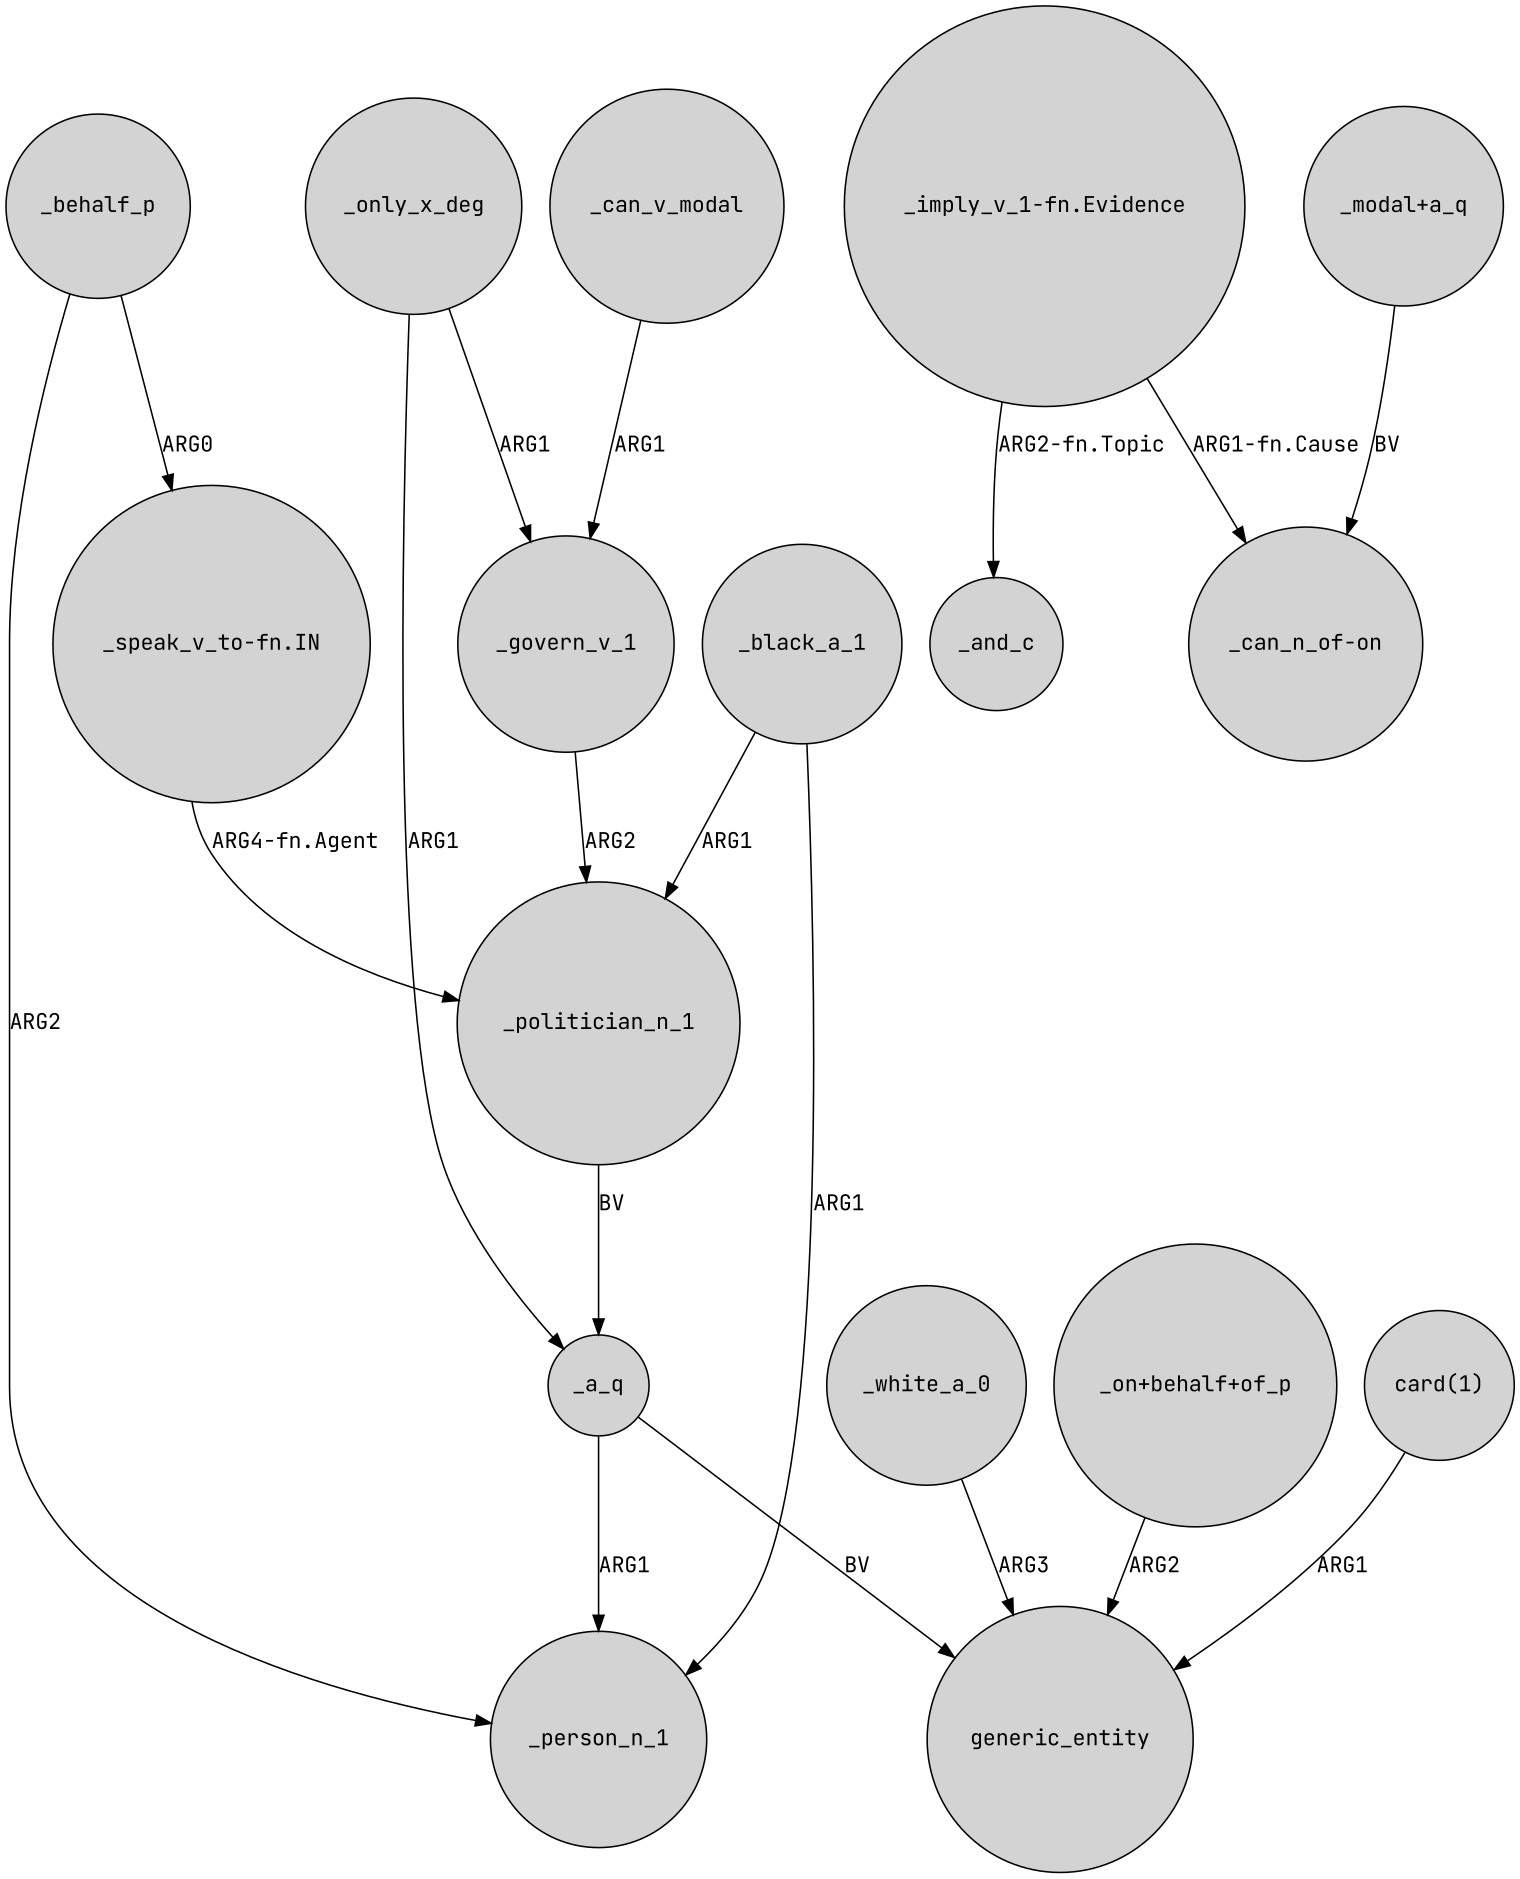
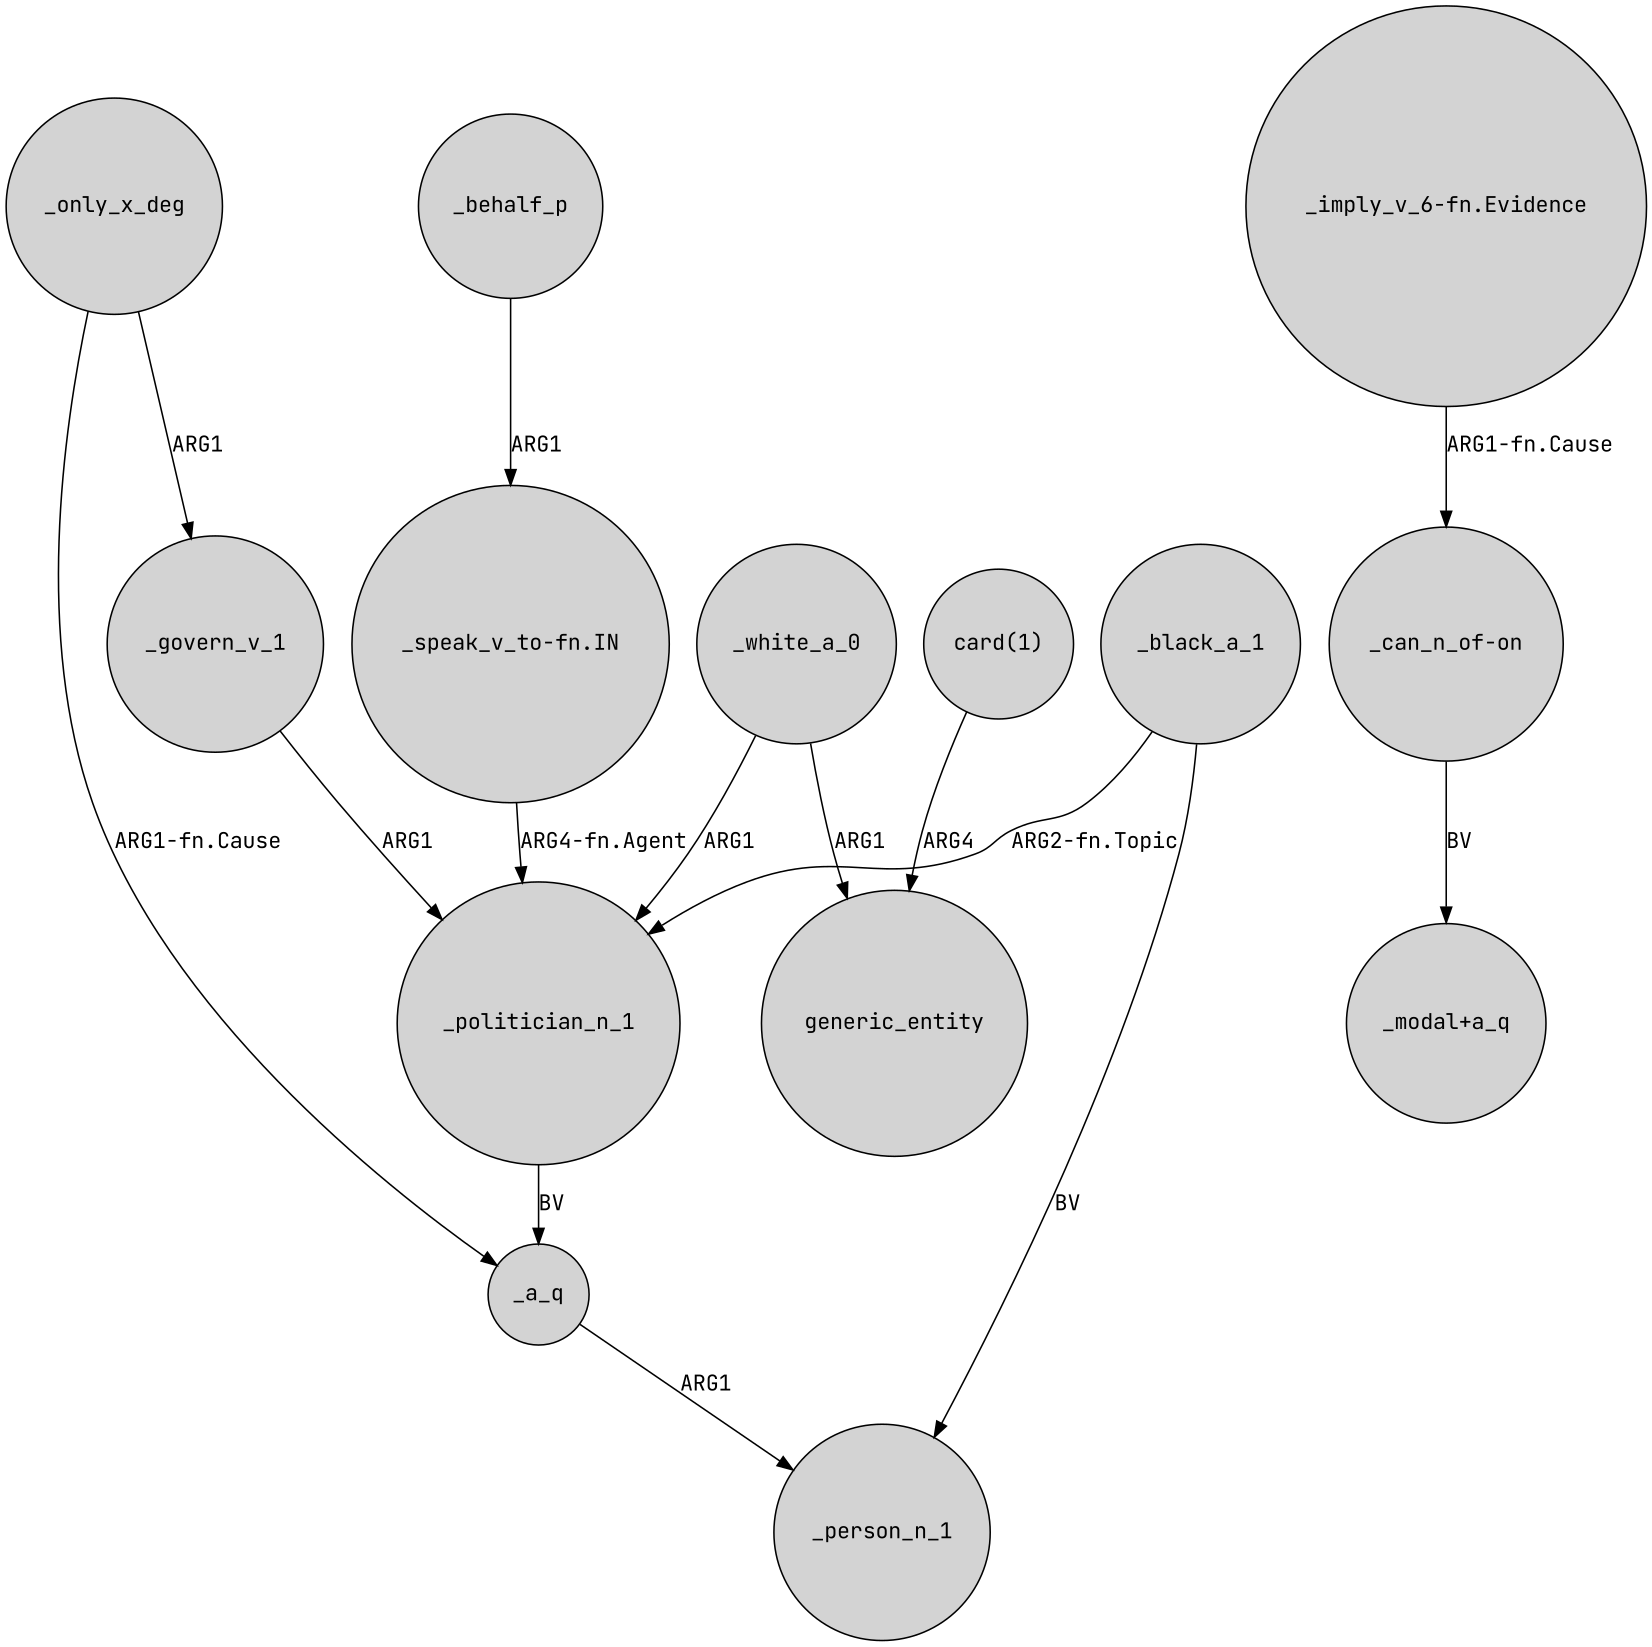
  digraph {
    fontname="JetBrains Mono"
    node [fontname="JetBrains Mono" shape=circle style=filled]
    edge [fontname="JetBrains Mono"]
    _a_q
    _person_n_1
    generic_entity
    _politician_n_1
    n5 [label=_behalf_p]
    "_speak_v_to-fn.IN"
-   "_imply_v_1-fn.Evidence"
-   _and_c
+   "_imply_v_1-fn.Evidence" [label="_imply_v_6-fn.Evidence"]
    n9 [label="_can_n_of-on"]
    n10 [label=_white_a_0]
-   "_on+behalf+of_p"
    _govern_v_1
-   _can_v_modal
    _black_a_1
    _only_x_deg
    "card(1)"
    n17 [label="_modal+a_q"]
    _a_q -> _person_n_1 [label=ARG1]
-   _a_q -> generic_entity [label=BV]
    _politician_n_1 -> _a_q [label=BV]
-   n5 -> _person_n_1 [label=ARG2]
-   n5 -> "_speak_v_to-fn.IN" [label=ARG0]
+   n5 -> "_speak_v_to-fn.IN" [label=ARG1]
    "_speak_v_to-fn.IN" -> _politician_n_1 [label="ARG4-fn.Agent"]
-   "_imply_v_1-fn.Evidence" -> _and_c [label="ARG2-fn.Topic"]
    "_imply_v_1-fn.Evidence" -> n9 [label="ARG1-fn.Cause"]
-   n10 -> generic_entity [label=ARG3]
-   "_on+behalf+of_p" -> generic_entity [label=ARG2]
-   _govern_v_1 -> _politician_n_1 [label=ARG2]
-   _can_v_modal -> _govern_v_1 [label=ARG1]
-   _black_a_1 -> _person_n_1 [label=ARG1]
-   _black_a_1 -> _politician_n_1 [label=ARG1]
-   _only_x_deg -> _a_q [label=ARG1]
+   n10 -> generic_entity [label=ARG1]
+   n10 -> _politician_n_1 [label=ARG1]
+   _govern_v_1 -> _politician_n_1 [label=ARG1]
+   _black_a_1 -> _person_n_1 [label=BV]
+   _black_a_1 -> _politician_n_1 [label="ARG2-fn.Topic"]
+   _only_x_deg -> _a_q [label="ARG1-fn.Cause"]
    _only_x_deg -> _govern_v_1 [label=ARG1]
-   "card(1)" -> generic_entity [label=ARG1]
-   n17 -> n9 [label=BV]
+   "card(1)" -> generic_entity [label=ARG4]
+   n9 -> n17 [label=BV]
  }
